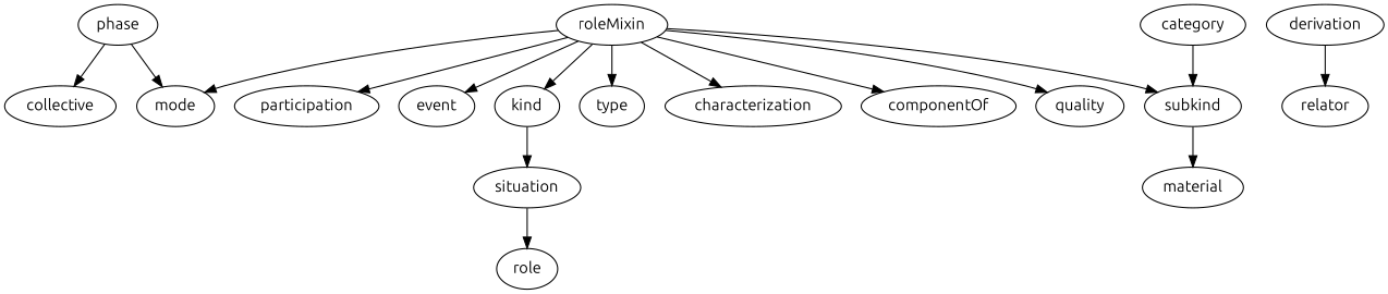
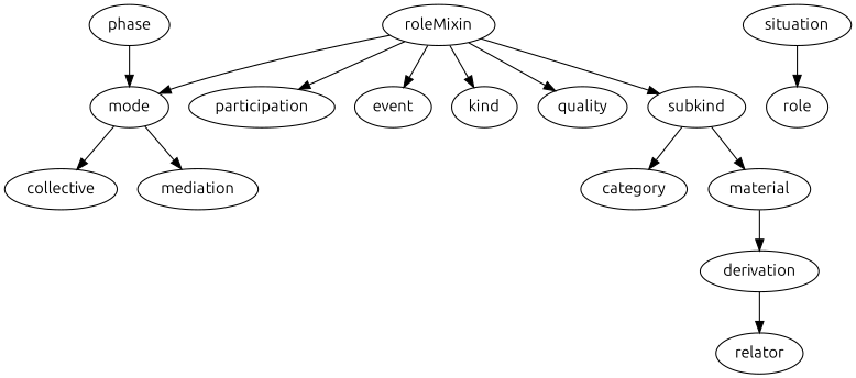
  strict digraph {
    fontname=Ubuntu
    node [fontname=Ubuntu]
    edge [fontname=Ubuntu]
    roleMixin
    mode
    participation
    event
    kind
-   type
-   characterization
-   componentOf
    quality
    subkind
    collective
+   mediation
    situation
    category
    phase
    role
    material
    derivation
    relator
    roleMixin -> mode
    roleMixin -> participation
    roleMixin -> event
    roleMixin -> kind
-   roleMixin -> type
-   roleMixin -> characterization
-   roleMixin -> componentOf
    roleMixin -> quality
    roleMixin -> subkind
-   phase -> collective
-   kind -> situation
+   mode -> collective
+   mode -> mediation
    subkind -> material
    situation -> role
-   category -> subkind
+   subkind -> category
    phase -> mode
+   material -> derivation
    derivation -> relator
  }
